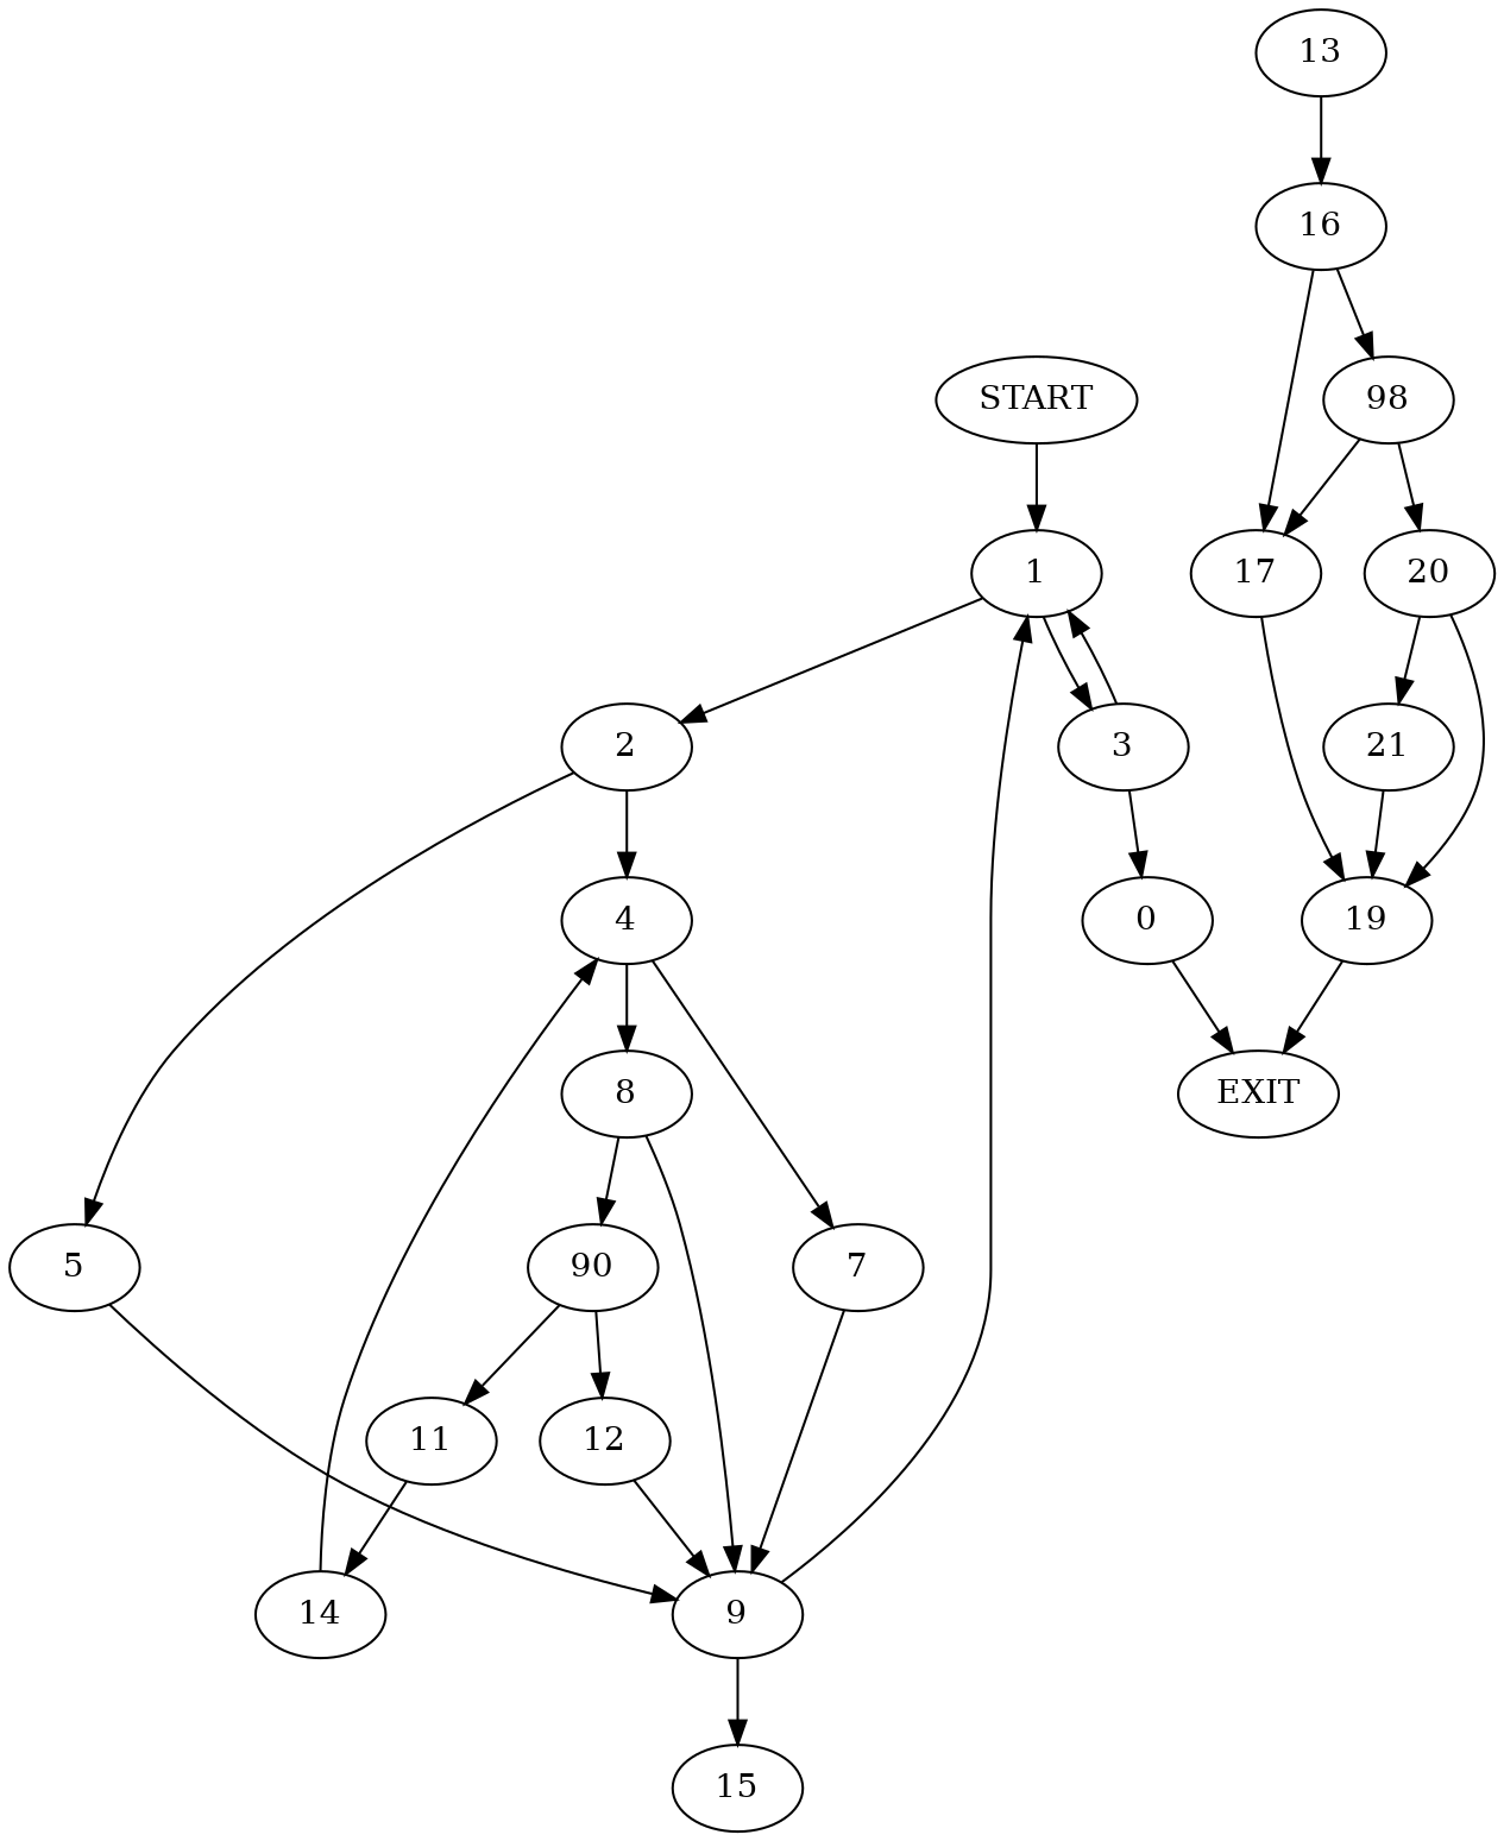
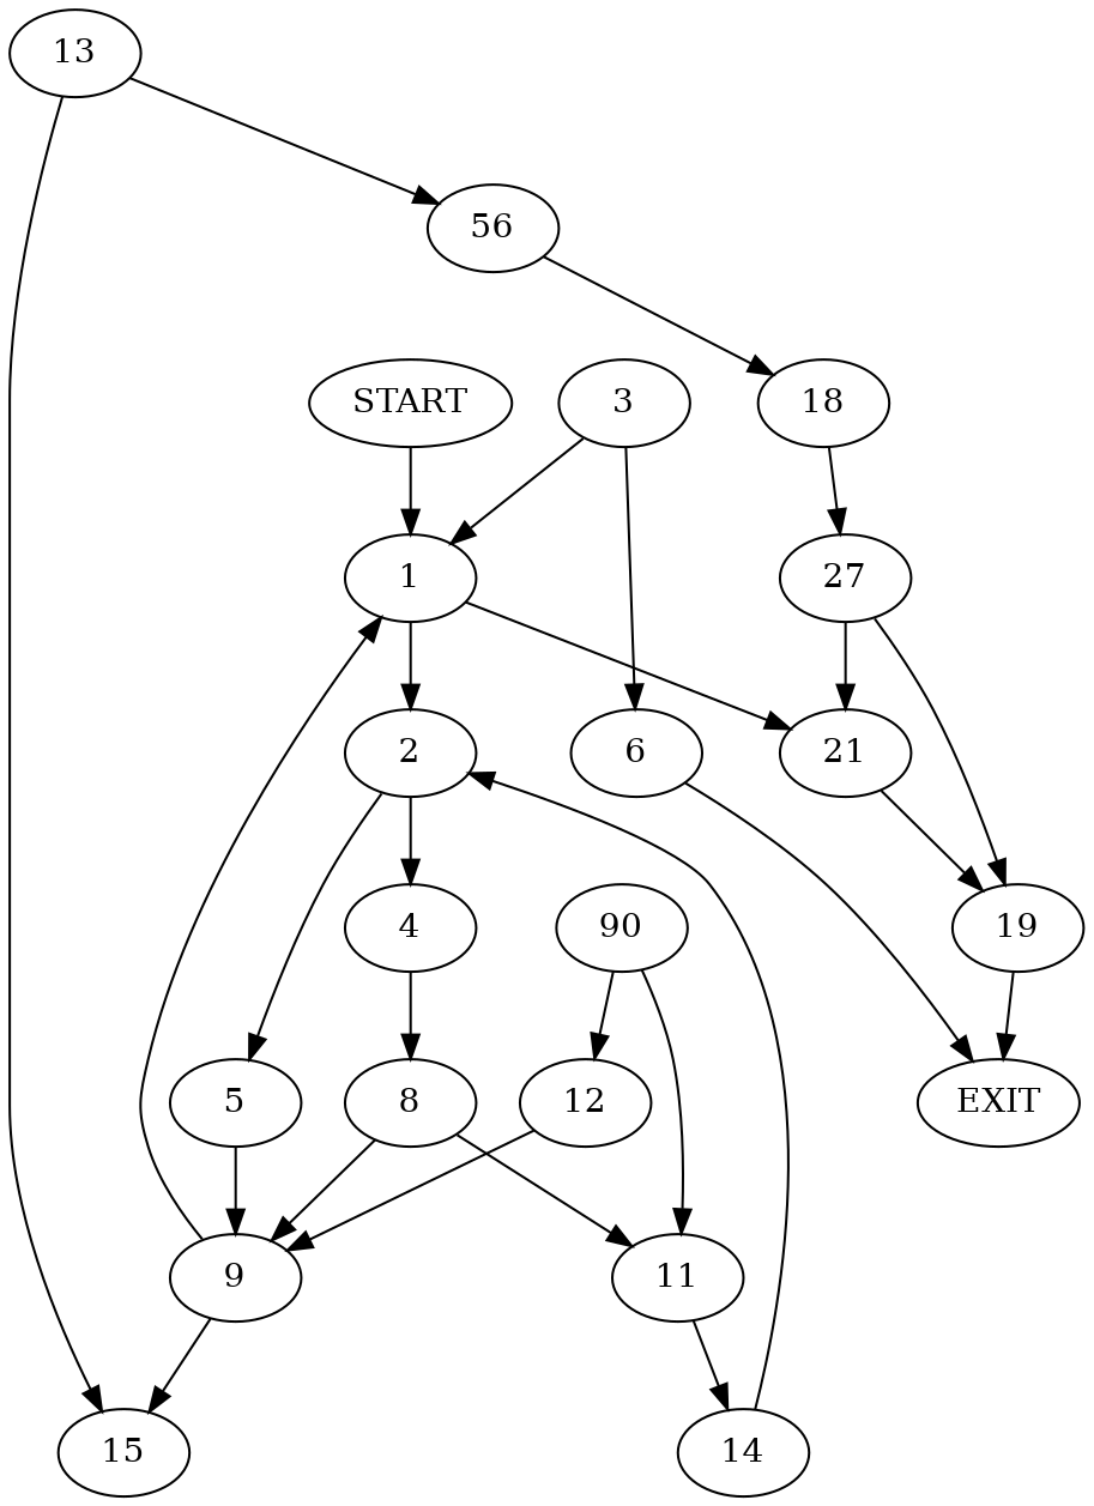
  digraph {
    n1 [label=START]
    1
    2
    3
    n5 [label=EXIT]
    4
    5
-   6 [label=0]
-   7
+   6
    8
    9
    n12 [label=90]
    15
    11
    12
    14
    13
-   16
-   17
-   18 [label=98]
+   16 [label=56]
+   18
    19
-   20
+   20 [label=27]
    21
    n1 -> 1
    1 -> 2
-   1 -> 3
+   1 -> 21
    2 -> 4
    2 -> 5
    3 -> 1
    3 -> 6
-   4 -> 7
    4 -> 8
    5 -> 9
    6 -> n5
-   7 -> 9
    8 -> 9
-   8 -> n12
+   8 -> 11
    9 -> 1
    9 -> 15
    n12 -> 11
    n12 -> 12
    11 -> 14
    12 -> 9
-   14 -> 4
+   14 -> 2
+   13 -> 15
    13 -> 16
-   16 -> 17
    16 -> 18
-   17 -> 19
-   18 -> 17
    18 -> 20
    19 -> n5
    20 -> 19
    20 -> 21
    21 -> 19
  }
